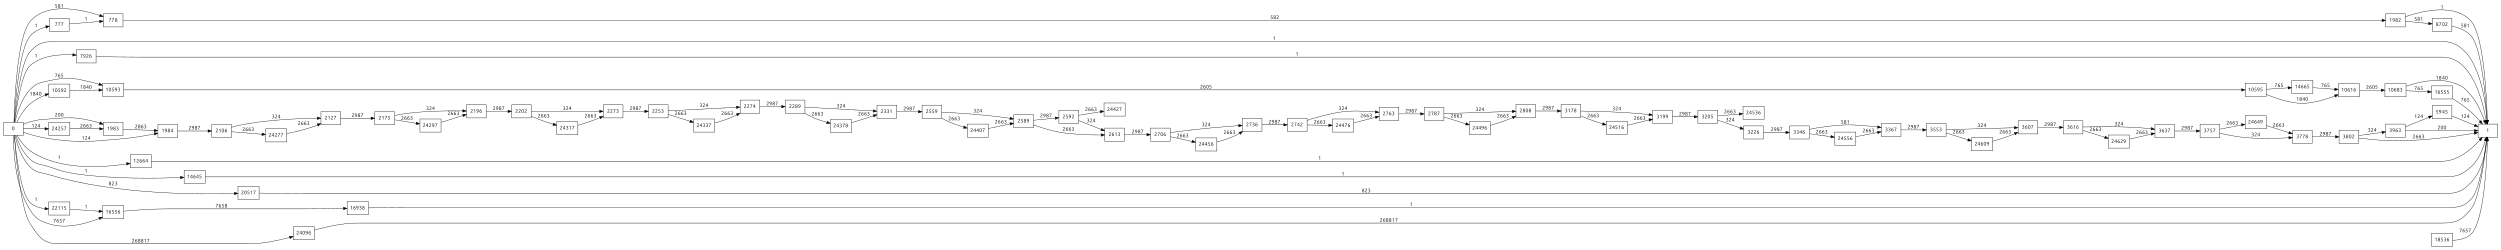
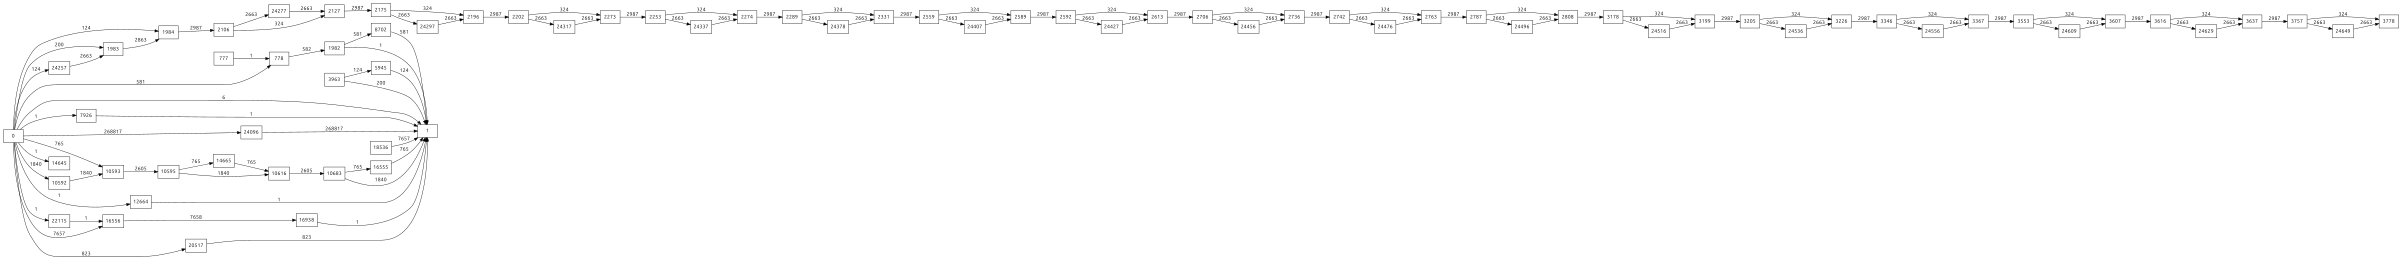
  digraph {
    fontname=Ubuntu
    rankdir=LR
    node [fontname=Ubuntu shape=rectangle]
    edge [fontname=Ubuntu]
    777
    778
    1982
    1
    8702
    1983
    1984
    2106
    2127
    24277
    2175
    2196
    24297
    2202
    n15 [label=2273]
    24317
    2253
    2274
    24337
    2289
    2331
    24378
    2559
    2589
    24407
    2592
    2613
    24427
    2706
    2736
    24456
    2742
    2763
    24476
    2787
    2808
    24496
    3178
    3199
    24516
    3205
    3226
    24536
    3346
    3367
    24556
    3553
    3607
    24609
    3616
    3637
    24629
    3757
    3778
    24649
-   3802
    3963
    5945
    7926
    10592
    10593
    10595
    10616
    14665
    10683
    16555
    12664
    14645
    16556
    16938
    18536
    20517
    22115
    24096
    24257
    0
    777 -> 778 [label=1]
    778 -> 1982 [label=582]
    1982 -> 1 [label=1]
    1982 -> 8702 [label=581]
    8702 -> 1 [label=581]
    1983 -> 1984 [label=2863]
    1984 -> 2106 [label=2987]
    2106 -> 2127 [label=324]
    2106 -> 24277 [label=2663]
    2127 -> 2175 [label=2987]
    24277 -> 2127 [label=2663]
    2175 -> 2196 [label=324]
    2175 -> 24297 [label=2663]
    2196 -> 2202 [label=2987]
    24297 -> 2196 [label=2663]
    2202 -> n15 [label=324]
    2202 -> 24317 [label=2663]
    n15 -> 2253 [label=2987]
    24317 -> n15 [label=2663]
    2253 -> 2274 [label=324]
    2253 -> 24337 [label=2663]
    2274 -> 2289 [label=2987]
    24337 -> 2274 [label=2663]
    2289 -> 2331 [label=324]
    2289 -> 24378 [label=2663]
    2331 -> 2559 [label=2987]
    24378 -> 2331 [label=2663]
    2559 -> 2589 [label=324]
    2559 -> 24407 [label=2663]
    2589 -> 2592 [label=2987]
    24407 -> 2589 [label=2663]
    2592 -> 2613 [label=324]
    2592 -> 24427 [label=2663]
    2613 -> 2706 [label=2987]
-   2589 -> 2613 [label=2663]
+   24427 -> 2613 [label=2663]
    2706 -> 2736 [label=324]
    2706 -> 24456 [label=2663]
    2736 -> 2742 [label=2987]
    24456 -> 2736 [label=2663]
    2742 -> 2763 [label=324]
    2742 -> 24476 [label=2663]
    2763 -> 2787 [label=2987]
    24476 -> 2763 [label=2663]
    2787 -> 2808 [label=324]
    2787 -> 24496 [label=2663]
    2808 -> 3178 [label=2987]
    24496 -> 2808 [label=2663]
    3178 -> 3199 [label=324]
    3178 -> 24516 [label=2663]
    3199 -> 3205 [label=2987]
    24516 -> 3199 [label=2663]
    3205 -> 3226 [label=324]
    3205 -> 24536 [label=2663]
    3226 -> 3346 [label=2987]
-   3346 -> 3367 [label=581]
+   24536 -> 3226 [label=2663]
+   3346 -> 3367 [label=324]
    3346 -> 24556 [label=2663]
    3367 -> 3553 [label=2987]
    24556 -> 3367 [label=2663]
    3553 -> 3607 [label=324]
    3553 -> 24609 [label=2663]
    3607 -> 3616 [label=2987]
    24609 -> 3607 [label=2663]
    3616 -> 3637 [label=324]
    3616 -> 24629 [label=2663]
    3637 -> 3757 [label=2987]
    24629 -> 3637 [label=2663]
    3757 -> 3778 [label=324]
    3757 -> 24649 [label=2663]
-   3778 -> 3802 [label=2987]
    24649 -> 3778 [label=2663]
-   3802 -> 1 [label=2663]
-   3802 -> 3963 [label=324]
    3963 -> 1 [label=200]
    3963 -> 5945 [label=124]
    5945 -> 1 [label=124]
    7926 -> 1 [label=1]
    10592 -> 10593 [label=1840]
    10593 -> 10595 [label=2605]
    10595 -> 10616 [label=1840]
    10595 -> 14665 [label=765]
    10616 -> 10683 [label=2605]
    14665 -> 10616 [label=765]
    10683 -> 1 [label=1840]
    10683 -> 16555 [label=765]
    16555 -> 1 [label=765]
    12664 -> 1 [label=1]
-   14645 -> 1 [label=1]
    16556 -> 16938 [label=7658]
    16938 -> 1 [label=1]
    18536 -> 1 [label=7657]
    20517 -> 1 [label=823]
    22115 -> 16556 [label=1]
    24096 -> 1 [label=268817]
    24257 -> 1983 [label=2663]
-   0 -> 777 [label=1]
    0 -> 778 [label=581]
-   0 -> 1 [label=1]
+   0 -> 1 [label=6]
    0 -> 1983 [label=200]
    0 -> 1984 [label=124]
    0 -> 7926 [label=1]
    0 -> 10592 [label=1840]
    0 -> 10593 [label=765]
    0 -> 12664 [label=1]
    0 -> 14645 [label=1]
    0 -> 16556 [label=7657]
    0 -> 20517 [label=823]
    0 -> 22115 [label=1]
    0 -> 24096 [label=268817]
    0 -> 24257 [label=124]
  }
